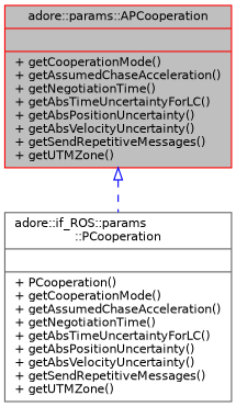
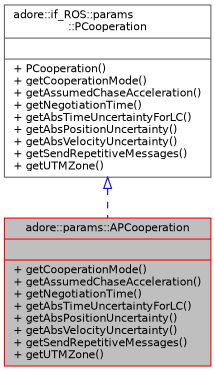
  digraph {
    node [fontname=Helvetica fontsize=10 shape=record style=filled]
    n1 [color=red fillcolor=grey75 fontcolor=black height=0.2 label="{adore::params::APCooperation\n||+ getCooperationMode()\l+ getAssumedChaseAcceleration()\l+ getNegotiationTime()\l+ getAbsTimeUncertaintyForLC()\l+ getAbsPositionUncertainty()\l+ getAbsVelocityUncertainty()\l+ getSendRepetitiveMessages()\l+ getUTMZone()\l}" width=0.4]
    n2 [color=gray40 fillcolor=white height=0.2 label="{adore::if_ROS::params\l::PCooperation\n||+ PCooperation()\l+ getCooperationMode()\l+ getAssumedChaseAcceleration()\l+ getNegotiationTime()\l+ getAbsTimeUncertaintyForLC()\l+ getAbsPositionUncertainty()\l+ getAbsVelocityUncertainty()\l+ getSendRepetitiveMessages()\l+ getUTMZone()\l}" width=0.4]
-   n1 -> n2 [arrowtail=onormal color=blue dir=back fontname=Helvetica fontsize=10 labelfontname=Helvetica labelfontsize=10 style=dashed]
+   n2 -> n1 [arrowtail=onormal color=blue dir=back fontname=Helvetica fontsize=10 labelfontname=Helvetica labelfontsize=10 style=dashed]
  }
